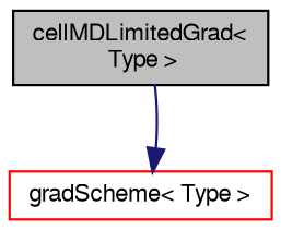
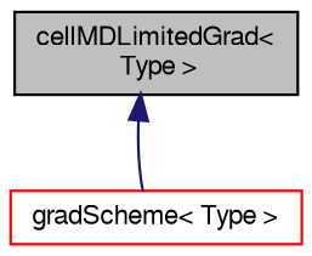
  digraph {
    node [fontname=FreeSans fontsize=10 shape=record]
    n1 [color=black fillcolor=grey75 fontcolor=black height=0.2 label="cellMDLimitedGrad\<\l Type \>" style=filled width=0.4]
    n2 [color=red height=0.2 label="gradScheme\< Type \>" width=0.4]
-   n2 -> n1 [color=midnightblue dir=back fontname=FreeSans fontsize=10 labelfontname=FreeSans labelfontsize=10 style=solid]
+   n1 -> n2 [color=midnightblue dir=back fontname=FreeSans fontsize=10 labelfontname=FreeSans labelfontsize=10 style=solid]
  }
